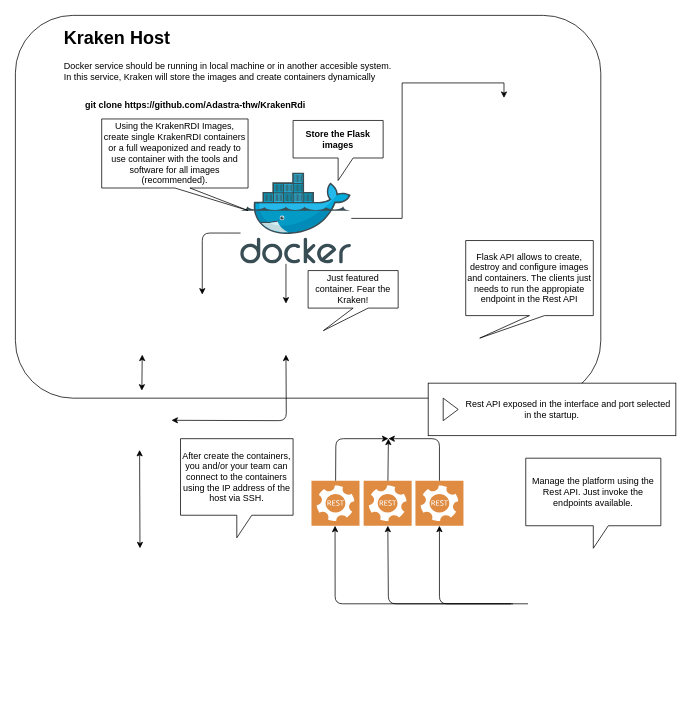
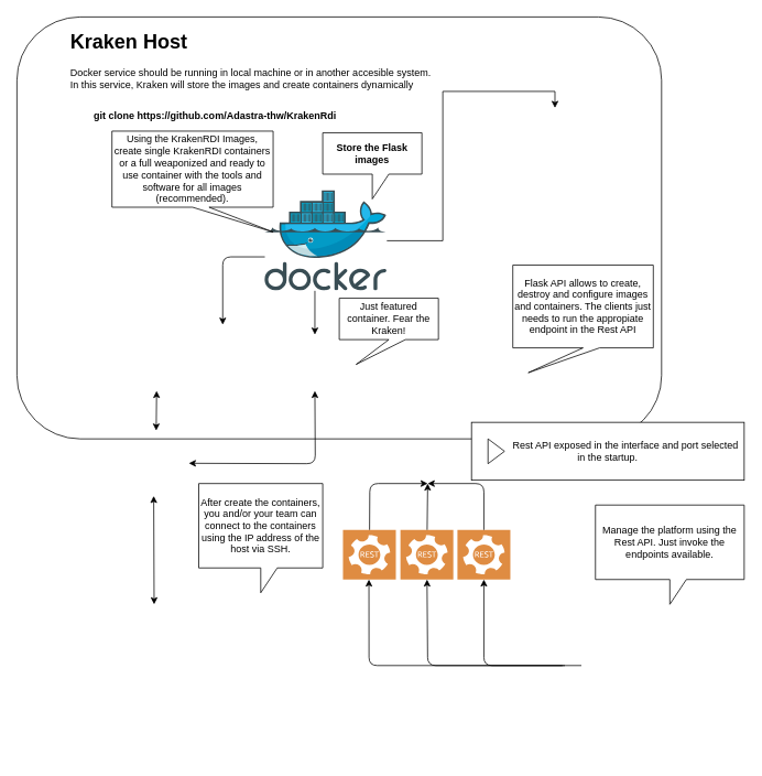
  <mxCell id="0" />
  <mxCell id="1" parent="0" />
  <mxCell id="2" value="" style="rounded=1;whiteSpace=wrap;html=1;" vertex="1" parent="1"><mxGeometry x="20" width="780" height="510" as="geometry" y="20" /></mxCell>
  <mxCell id="3" value="&lt;h1&gt;Kraken Host&lt;br&gt;&lt;/h1&gt;&lt;p&gt;Docker service should be running in local machine or in another accesible system. In this service, Kraken will store the images and create containers dynamically&lt;/p&gt;&lt;p&gt;&lt;br&gt;&lt;/p&gt;&lt;p&gt;&lt;br&gt;&lt;/p&gt;" style="text;html=1;strokeColor=none;fillColor=none;spacing=5;spacingTop=-20;whiteSpace=wrap;overflow=hidden;rounded=0;" vertex="1" parent="1"><mxGeometry x="80" y="30" width="450" height="100" as="geometry" /></mxCell>
  <mxCell id="4" style="edgeStyle=orthogonalEdgeStyle;rounded=0;orthogonalLoop=1;jettySize=auto;html=1;entryX=1;entryY=0;entryDx=0;entryDy=0;" edge="1" parent="1" source="5" target="7"><mxGeometry relative="1" as="geometry" /></mxCell>
  <mxCell id="5" value="" style="aspect=fixed;html=1;points=[];align=center;image;fontSize=12;image=img/lib/mscae/Docker.svg;" vertex="1" parent="1"><mxGeometry x="320" y="230" width="147.61" height="121.04" as="geometry" /></mxCell>
  <mxCell id="6" value="" style="shape=image;html=1;verticalAlign=top;verticalLabelPosition=bottom;labelBackgroundColor=#ffffff;imageAspect=0;aspect=fixed;image=https://cdn1.iconfinder.com/data/icons/logos-and-brands-3/512/97_Docker_logo_logos-128.png" vertex="1" parent="1"><mxGeometry x="603" y="180" width="68" height="68" as="geometry" /></mxCell>
  <mxCell id="7" value="" style="shape=image;html=1;verticalAlign=top;verticalLabelPosition=bottom;labelBackgroundColor=#ffffff;imageAspect=0;aspect=fixed;image=https://cdn1.iconfinder.com/data/icons/logos-and-brands-3/512/97_Docker_logo_logos-128.png" vertex="1" parent="1"><mxGeometry x="603" y="130" width="68" height="68" as="geometry" /></mxCell>
  <mxCell id="8" value="" style="shape=image;html=1;verticalAlign=top;verticalLabelPosition=bottom;labelBackgroundColor=#ffffff;imageAspect=0;aspect=fixed;image=https://cdn1.iconfinder.com/data/icons/logos-and-brands-3/512/97_Docker_logo_logos-128.png" vertex="1" parent="1"><mxGeometry x="671" y="130" width="68" height="68" as="geometry" /></mxCell>
  <mxCell id="9" value="" style="shape=image;html=1;verticalAlign=top;verticalLabelPosition=bottom;labelBackgroundColor=#ffffff;imageAspect=0;aspect=fixed;image=https://cdn1.iconfinder.com/data/icons/logos-and-brands-3/512/97_Docker_logo_logos-128.png" vertex="1" parent="1"><mxGeometry x="671" y="180" width="68" height="68" as="geometry" /></mxCell>
  <mxCell id="10" value="" style="shape=image;html=1;verticalAlign=top;verticalLabelPosition=bottom;labelBackgroundColor=#ffffff;imageAspect=0;aspect=fixed;image=https://cdn1.iconfinder.com/data/icons/logos-and-brands-3/512/97_Docker_logo_logos-128.png" vertex="1" parent="1"><mxGeometry x="602" y="230" width="68" height="68" as="geometry" /></mxCell>
  <mxCell id="11" value="" style="shape=image;html=1;verticalAlign=top;verticalLabelPosition=bottom;labelBackgroundColor=#ffffff;imageAspect=0;aspect=fixed;image=https://cdn1.iconfinder.com/data/icons/logos-and-brands-3/512/97_Docker_logo_logos-128.png" vertex="1" parent="1"><mxGeometry x="670" y="230" width="68" height="68" as="geometry" /></mxCell>
  <mxCell id="12" value="" style="shape=image;html=1;verticalAlign=top;verticalLabelPosition=bottom;labelBackgroundColor=#ffffff;imageAspect=0;aspect=fixed;image=https://cdn0.iconfinder.com/data/icons/social-media-2127/48/social_media_social_media_logo_docker-128.png" vertex="1" parent="1"><mxGeometry x="120" y="292" width="80" height="80" as="geometry" /></mxCell>
  <mxCell id="13" value="" style="shape=image;html=1;verticalAlign=top;verticalLabelPosition=bottom;labelBackgroundColor=#ffffff;imageAspect=0;aspect=fixed;image=https://cdn0.iconfinder.com/data/icons/social-media-2127/48/social_media_social_media_logo_docker-128.png" vertex="1" parent="1"><mxGeometry x="195" y="290" width="80" height="80" as="geometry" /></mxCell>
  <mxCell id="14" value="" style="shape=image;html=1;verticalAlign=top;verticalLabelPosition=bottom;labelBackgroundColor=#ffffff;imageAspect=0;aspect=fixed;image=https://cdn0.iconfinder.com/data/icons/social-media-2127/48/social_media_social_media_logo_docker-128.png" vertex="1" parent="1"><mxGeometry x="120" y="342" width="80" height="80" as="geometry" /></mxCell>
  <mxCell id="15" value="" style="shape=image;html=1;verticalAlign=top;verticalLabelPosition=bottom;labelBackgroundColor=#ffffff;imageAspect=0;aspect=fixed;image=https://cdn0.iconfinder.com/data/icons/social-media-2127/48/social_media_social_media_logo_docker-128.png" vertex="1" parent="1"><mxGeometry x="189" y="342" width="80" height="80" as="geometry" /></mxCell>
  <mxCell id="16" value="" style="shape=image;html=1;verticalAlign=top;verticalLabelPosition=bottom;labelBackgroundColor=#ffffff;imageAspect=0;aspect=fixed;image=https://cdn0.iconfinder.com/data/icons/social-media-2127/48/social_media_social_media_logo_docker-128.png" vertex="1" parent="1"><mxGeometry x="120" y="392" width="80" height="80" as="geometry" /></mxCell>
  <mxCell id="17" value="" style="shape=image;html=1;verticalAlign=top;verticalLabelPosition=bottom;labelBackgroundColor=#ffffff;imageAspect=0;aspect=fixed;image=https://cdn0.iconfinder.com/data/icons/social-media-2127/48/social_media_social_media_logo_docker-128.png" vertex="1" parent="1"><mxGeometry x="189" y="392" width="80" height="80" as="geometry" /></mxCell>
  <mxCell id="18" value="&lt;b&gt;Store the Flask images&lt;/b&gt;" style="shape=callout;whiteSpace=wrap;html=1;perimeter=calloutPerimeter;" vertex="1" parent="1"><mxGeometry x="390" y="160" width="120" height="80" as="geometry" /></mxCell>
  <mxCell id="19" value="Using the KrakenRDI Images, create single KrakenRDI containers or a full weaponized and ready to use container with the tools and software for all images (recommended)." style="shape=callout;whiteSpace=wrap;html=1;perimeter=calloutPerimeter;position2=1;" vertex="1" parent="1"><mxGeometry x="135" y="158" width="195" height="122" as="geometry" /></mxCell>
  <mxCell id="20" value="" style="endArrow=classic;html=1;exitX=0;exitY=0.661;exitDx=0;exitDy=0;exitPerimeter=0;entryX=1;entryY=0;entryDx=0;entryDy=0;" edge="1" parent="1" source="5" target="17"><mxGeometry width="50" height="50" relative="1" as="geometry"><mxPoint x="350" y="400" as="sourcePoint" /><mxPoint x="400" y="350" as="targetPoint" /><Array as="points"><mxPoint x="269" y="310" /></Array></mxGeometry></mxCell>
  <mxCell id="21" value="&lt;b&gt;git clone https://github.com/Adastra-thw/KrakenRdi&lt;/b&gt;" style="text;html=1;strokeColor=none;fillColor=none;align=center;verticalAlign=middle;whiteSpace=wrap;rounded=0;" vertex="1" parent="1"><mxGeometry x="80" y="130" width="360" height="20" as="geometry" /></mxCell>
  <mxCell id="22" value="" style="shape=image;html=1;verticalAlign=top;verticalLabelPosition=bottom;labelBackgroundColor=#ffffff;imageAspect=0;aspect=fixed;image=https://cdn4.iconfinder.com/data/icons/logos-brands-5/24/flask-128.png" vertex="1" parent="1"><mxGeometry x="450" y="450" width="134" height="134" as="geometry" /></mxCell>
  <mxCell id="23" value="" style="shape=image;html=1;verticalAlign=top;verticalLabelPosition=bottom;labelBackgroundColor=#ffffff;imageAspect=0;aspect=fixed;image=https://cdn4.iconfinder.com/data/icons/scripting-and-programming-languages/512/660277-Python_logo-128.png" vertex="1" parent="1"><mxGeometry x="510" y="422" width="128" height="128" as="geometry" /></mxCell>
  <mxCell id="24" value="Flask API allows to create, destroy and configure images and containers. The clients just needs to run the appropiate endpoint in the Rest API " style="shape=callout;whiteSpace=wrap;html=1;perimeter=calloutPerimeter;position2=0.11;" vertex="1" parent="1"><mxGeometry x="620" y="320" width="170" height="130" as="geometry" /></mxCell>
  <mxCell id="25" value="" style="shape=image;html=1;verticalAlign=top;verticalLabelPosition=bottom;labelBackgroundColor=#ffffff;imageAspect=0;aspect=fixed;image=https://cdn0.iconfinder.com/data/icons/kameleon-free-pack-rounded/110/Hacker-128.png" vertex="1" parent="1"><mxGeometry x="683" y="740" width="128" height="128" as="geometry" /></mxCell>
  <mxCell id="26" value="&amp;nbsp;&amp;nbsp;&amp;nbsp;&amp;nbsp;&amp;nbsp;&amp;nbsp;&amp;nbsp;&amp;nbsp;&amp;nbsp;&amp;nbsp;&amp;nbsp;&amp;nbsp; Rest API exposed in the interface and port selected in the startup." style="html=1;whiteSpace=wrap;container=1;recursiveResize=0;collapsible=0;" vertex="1" parent="1"><mxGeometry x="570" y="510" width="330" height="70" as="geometry" /></mxCell>
  <mxCell id="27" value="" style="triangle;html=1;whiteSpace=wrap;" vertex="1" parent="26"><mxGeometry x="20" y="20" width="20" height="30" as="geometry" /></mxCell>
- <mxCell id="28" value="Manage the platform using the Rest API. Just invoke the endpoints available. " style="shape=callout;whiteSpace=wrap;html=1;perimeter=calloutPerimeter;" vertex="1" parent="1"><mxGeometry x="700" y="610" width="180" height="120" as="geometry" /></mxCell>
+ <mxCell id="28" value="Manage the platform using the Rest API. Just invoke the endpoints available. " style="shape=callout;whiteSpace=wrap;html=1;perimeter=calloutPerimeter;" vertex="1" parent="1"><mxGeometry x="720" y="610" width="180" height="120" as="geometry" /></mxCell>
  <mxCell id="29" value="" style="pointerEvents=1;shadow=0;dashed=0;html=1;strokeColor=none;fillColor=#DF8C42;labelPosition=center;verticalLabelPosition=bottom;verticalAlign=top;align=center;outlineConnect=0;shape=mxgraph.veeam2.restful_api;" vertex="1" parent="1"><mxGeometry x="484" y="640" width="64" height="60" as="geometry" /></mxCell>
  <mxCell id="30" value="" style="pointerEvents=1;shadow=0;dashed=0;html=1;strokeColor=none;fillColor=#DF8C42;labelPosition=center;verticalLabelPosition=bottom;verticalAlign=top;align=center;outlineConnect=0;shape=mxgraph.veeam2.restful_api;" vertex="1" parent="1"><mxGeometry x="553" y="640" width="64" height="60" as="geometry" /></mxCell>
  <mxCell id="31" value="" style="pointerEvents=1;shadow=0;dashed=0;html=1;strokeColor=none;fillColor=#DF8C42;labelPosition=center;verticalLabelPosition=bottom;verticalAlign=top;align=center;outlineConnect=0;shape=mxgraph.veeam2.restful_api;" vertex="1" parent="1"><mxGeometry x="414.5" y="640" width="64" height="60" as="geometry" /></mxCell>
  <mxCell id="32" value="" style="endArrow=classic;html=1;exitX=0;exitY=0.5;exitDx=0;exitDy=0;" edge="1" parent="1" target="30"><mxGeometry width="50" height="50" relative="1" as="geometry"><mxPoint x="703" y="804" as="sourcePoint" /><mxPoint x="579.119" y="700" as="targetPoint" /><Array as="points"><mxPoint x="585" y="804" /></Array></mxGeometry></mxCell>
  <mxCell id="33" value="" style="endArrow=classic;html=1;exitX=0;exitY=0.5;exitDx=0;exitDy=0;" edge="1" parent="1" source="25" target="29"><mxGeometry width="50" height="50" relative="1" as="geometry"><mxPoint x="350" y="780" as="sourcePoint" /><mxPoint x="500" y="710" as="targetPoint" /><Array as="points"><mxPoint x="517" y="804" /></Array></mxGeometry></mxCell>
  <mxCell id="34" value="" style="endArrow=classic;html=1;" edge="1" parent="1"><mxGeometry width="50" height="50" relative="1" as="geometry"><mxPoint x="680" y="804" as="sourcePoint" /><mxPoint x="445.91" y="700" as="targetPoint" /><Array as="points"><mxPoint x="446" y="804" /></Array></mxGeometry></mxCell>
  <mxCell id="35" value="" style="endArrow=classic;html=1;entryX=0.5;entryY=1;entryDx=0;entryDy=0;" edge="1" parent="1" source="31" target="22"><mxGeometry width="50" height="50" relative="1" as="geometry"><mxPoint x="350" y="780" as="sourcePoint" /><mxPoint x="400" y="730" as="targetPoint" /><Array as="points"><mxPoint x="447" y="584" /></Array></mxGeometry></mxCell>
  <mxCell id="36" value="" style="endArrow=classic;html=1;entryX=0.5;entryY=1;entryDx=0;entryDy=0;" edge="1" parent="1" source="29" target="22"><mxGeometry width="50" height="50" relative="1" as="geometry"><mxPoint x="350" y="780" as="sourcePoint" /><mxPoint x="400" y="730" as="targetPoint" /></mxGeometry></mxCell>
  <mxCell id="37" value="" style="endArrow=classic;html=1;entryX=0.5;entryY=1;entryDx=0;entryDy=0;" edge="1" parent="1" source="30" target="22"><mxGeometry width="50" height="50" relative="1" as="geometry"><mxPoint x="350" y="780" as="sourcePoint" /><mxPoint x="400" y="730" as="targetPoint" /><Array as="points"><mxPoint x="585" y="584" /></Array></mxGeometry></mxCell>
  <mxCell id="38" value="" style="shape=image;html=1;verticalAlign=top;verticalLabelPosition=bottom;labelBackgroundColor=#ffffff;imageAspect=0;aspect=fixed;image=https://cdn4.iconfinder.com/data/icons/stick-figures-in-motion/100/stickfigure_8-128.png" vertex="1" parent="1"><mxGeometry x="62" y="752" width="58" height="58" as="geometry" /></mxCell>
  <mxCell id="39" value="" style="shape=image;html=1;verticalAlign=top;verticalLabelPosition=bottom;labelBackgroundColor=#ffffff;imageAspect=0;aspect=fixed;image=https://cdn4.iconfinder.com/data/icons/stick-figures-in-motion/100/stickfigure_18-128.png" vertex="1" parent="1"><mxGeometry x="169" y="804" width="59" height="59" as="geometry" /></mxCell>
  <mxCell id="40" value="" style="shape=image;html=1;verticalAlign=top;verticalLabelPosition=bottom;labelBackgroundColor=#ffffff;imageAspect=0;aspect=fixed;image=https://cdn2.iconfinder.com/data/icons/people-80/96/Picture8-128.png" vertex="1" parent="1"><mxGeometry x="120" y="744" width="58" height="58" as="geometry" /></mxCell>
  <mxCell id="41" value="" style="shape=image;html=1;verticalAlign=top;verticalLabelPosition=bottom;labelBackgroundColor=#ffffff;imageAspect=0;aspect=fixed;image=https://cdn4.iconfinder.com/data/icons/stick-figures-in-motion/100/stickfigure_25-128.png" vertex="1" parent="1"><mxGeometry x="220" y="734" width="67" height="67" as="geometry" /></mxCell>
  <mxCell id="42" value="" style="shape=image;html=1;verticalAlign=top;verticalLabelPosition=bottom;labelBackgroundColor=#ffffff;imageAspect=0;aspect=fixed;image=https://cdn2.iconfinder.com/data/icons/army-glyph-1/512/high_alert_military_army_person-128.png" vertex="1" parent="1"><mxGeometry x="165" y="738" width="63" height="63" as="geometry" /></mxCell>
  <mxCell id="43" value="" style="shape=image;html=1;verticalAlign=top;verticalLabelPosition=bottom;labelBackgroundColor=#ffffff;imageAspect=0;aspect=fixed;image=https://cdn4.iconfinder.com/data/icons/stick-figures-in-motion/100/stickfigure_24-128.png" vertex="1" parent="1"><mxGeometry x="112.5" y="795" width="73" height="73" as="geometry" /></mxCell>
  <mxCell id="44" value="" style="shape=image;html=1;verticalAlign=top;verticalLabelPosition=bottom;labelBackgroundColor=#ffffff;imageAspect=0;aspect=fixed;image=https://cdn4.iconfinder.com/data/icons/stick-figures-in-motion/100/throwing_a_ball-128.png" vertex="1" parent="1"><mxGeometry x="225" y="813" width="50" height="50" as="geometry" /></mxCell>
  <mxCell id="45" value="" style="shape=image;html=1;verticalAlign=top;verticalLabelPosition=bottom;labelBackgroundColor=#ffffff;imageAspect=0;aspect=fixed;image=https://cdn2.iconfinder.com/data/icons/new-year-s-hand-drawn-basic/64/dancer_3-128.png" vertex="1" parent="1"><mxGeometry x="68" y="808" width="55" height="55" as="geometry" /></mxCell>
  <mxCell id="46" value="" style="shape=image;html=1;verticalAlign=top;verticalLabelPosition=bottom;labelBackgroundColor=#ffffff;imageAspect=0;aspect=fixed;image=https://cdn0.iconfinder.com/data/icons/kameleon-free-pack-rounded/110/Hacker-128.png" vertex="1" parent="1"><mxGeometry x="152" y="868" width="48" height="48" as="geometry" /></mxCell>
  <mxCell id="47" value="After create the containers, you and/or your team can connect to the containers using the IP address of the host via SSH." style="shape=callout;whiteSpace=wrap;html=1;perimeter=calloutPerimeter;" vertex="1" parent="1"><mxGeometry x="240" y="584" width="150" height="132" as="geometry" /></mxCell>
  <mxCell id="48" value="" style="shape=image;html=1;verticalAlign=top;verticalLabelPosition=bottom;labelBackgroundColor=#ffffff;imageAspect=0;aspect=fixed;image=https://cdn3.iconfinder.com/data/icons/pirate-outline-4/340/monster_sea_ocean_octopus_kraken_tentacle_nature_underwater-128.png" vertex="1" parent="1"><mxGeometry x="346.5" y="404" width="68" height="68" as="geometry" /></mxCell>
  <mxCell id="49" value="" style="endArrow=classic;html=1;entryX=0.5;entryY=0;entryDx=0;entryDy=0;exitX=0.41;exitY=1;exitDx=0;exitDy=0;exitPerimeter=0;" edge="1" parent="1" source="5" target="48"><mxGeometry width="50" height="50" relative="1" as="geometry"><mxPoint x="310" y="320" as="sourcePoint" /><mxPoint x="360" y="270" as="targetPoint" /></mxGeometry></mxCell>
  <mxCell id="50" value="" style="shape=image;html=1;verticalAlign=top;verticalLabelPosition=bottom;labelBackgroundColor=#ffffff;imageAspect=0;aspect=fixed;image=https://cdn3.iconfinder.com/data/icons/humano2/128x128/apps/guake.png" vertex="1" parent="1"><mxGeometry x="149" y="520" width="79" height="79" as="geometry" /></mxCell>
  <mxCell id="51" value="" style="endArrow=classic;startArrow=classic;html=1;entryX=0;entryY=1;entryDx=0;entryDy=0;exitX=0.5;exitY=0;exitDx=0;exitDy=0;" edge="1" parent="1" source="50" target="17"><mxGeometry width="50" height="50" relative="1" as="geometry"><mxPoint x="310" y="640" as="sourcePoint" /><mxPoint x="360" y="590" as="targetPoint" /></mxGeometry></mxCell>
  <mxCell id="52" value="" style="endArrow=classic;startArrow=classic;html=1;entryX=0.5;entryY=1;entryDx=0;entryDy=0;exitX=1;exitY=0.5;exitDx=0;exitDy=0;" edge="1" parent="1" source="50" target="48"><mxGeometry width="50" height="50" relative="1" as="geometry"><mxPoint x="310" y="640" as="sourcePoint" /><mxPoint x="360" y="590" as="targetPoint" /><Array as="points"><mxPoint x="381" y="560" /></Array></mxGeometry></mxCell>
  <mxCell id="53" value="" style="endArrow=classic;startArrow=classic;html=1;" edge="1" parent="1"><mxGeometry width="50" height="50" relative="1" as="geometry"><mxPoint x="186" y="730" as="sourcePoint" /><mxPoint x="185.5" y="599" as="targetPoint" /></mxGeometry></mxCell>
  <mxCell id="54" value="Just featured container. Fear the Kraken!" style="shape=callout;whiteSpace=wrap;html=1;perimeter=calloutPerimeter;position2=0.17;" vertex="1" parent="1"><mxGeometry x="410" y="360" width="120" height="80" as="geometry" /></mxCell>
